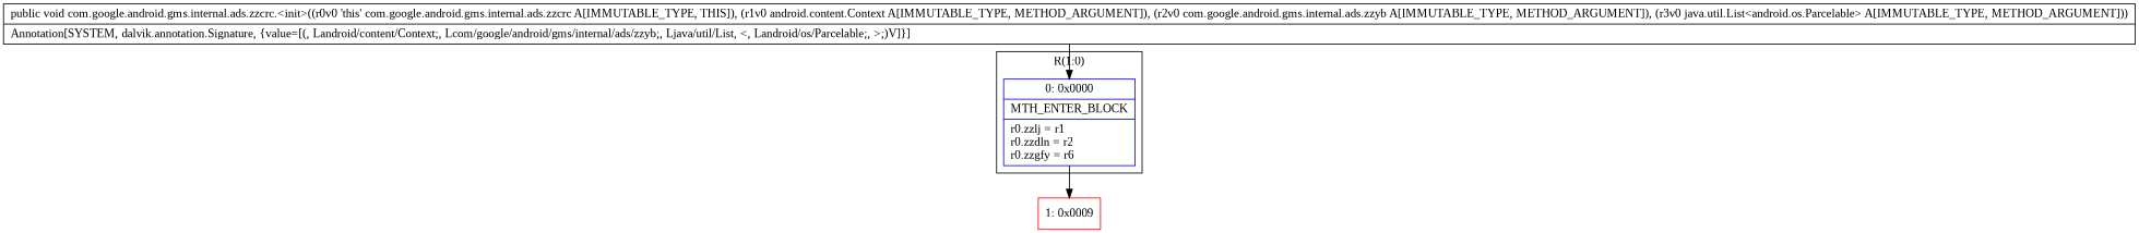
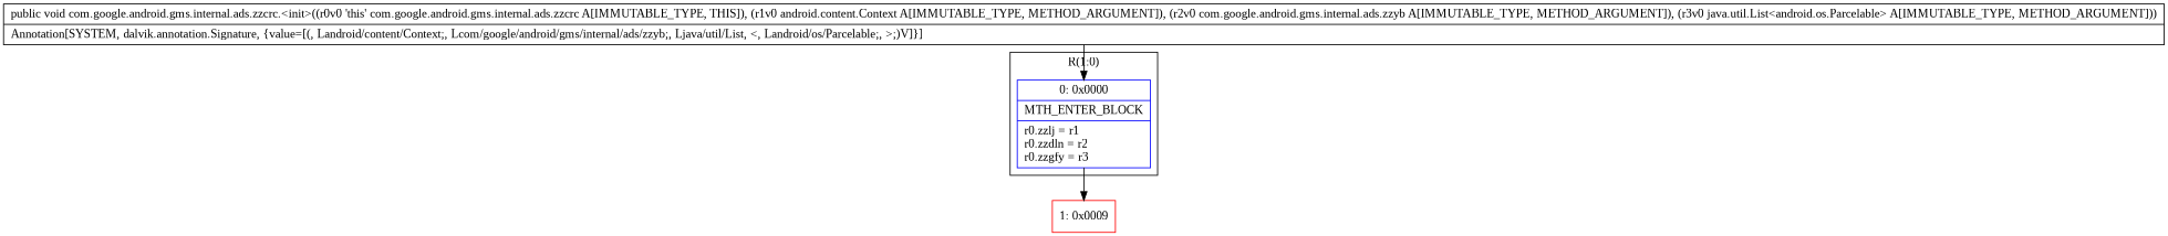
  digraph {
    fontname="Liberation Serif"
    node [shape=record fontname="Liberation Serif"]
    edge [fontname="Liberation Serif"]
-   n1 [color=blue label="{0\:\ 0x0000|MTH_ENTER_BLOCK\l|r0.zzlj = r1\lr0.zzdln = r2\lr0.zzgfy = r6\l}"]
+   n1 [color=blue label="{0\:\ 0x0000|MTH_ENTER_BLOCK\l|r0.zzlj = r1\lr0.zzdln = r2\lr0.zzgfy = r3\l}"]
    n2 [color=red label="{1\:\ 0x0009}"]
    n3 [label="{public void com.google.android.gms.internal.ads.zzcrc.\<init\>((r0v0 'this' com.google.android.gms.internal.ads.zzcrc A[IMMUTABLE_TYPE, THIS]), (r1v0 android.content.Context A[IMMUTABLE_TYPE, METHOD_ARGUMENT]), (r2v0 com.google.android.gms.internal.ads.zzyb A[IMMUTABLE_TYPE, METHOD_ARGUMENT]), (r3v0 java.util.List\<android.os.Parcelable\> A[IMMUTABLE_TYPE, METHOD_ARGUMENT]))  | Annotation[SYSTEM, dalvik.annotation.Signature, \{value=[(, Landroid\/content\/Context;, Lcom\/google\/android\/gms\/internal\/ads\/zzyb;, Ljava\/util\/List, \<, Landroid\/os\/Parcelable;, \>;)V]\}]\l}"]
    subgraph cluster_1 {
      label="R(1:0)"
      n1
    }
    n1 -> n2
    n3 -> n1
  }
